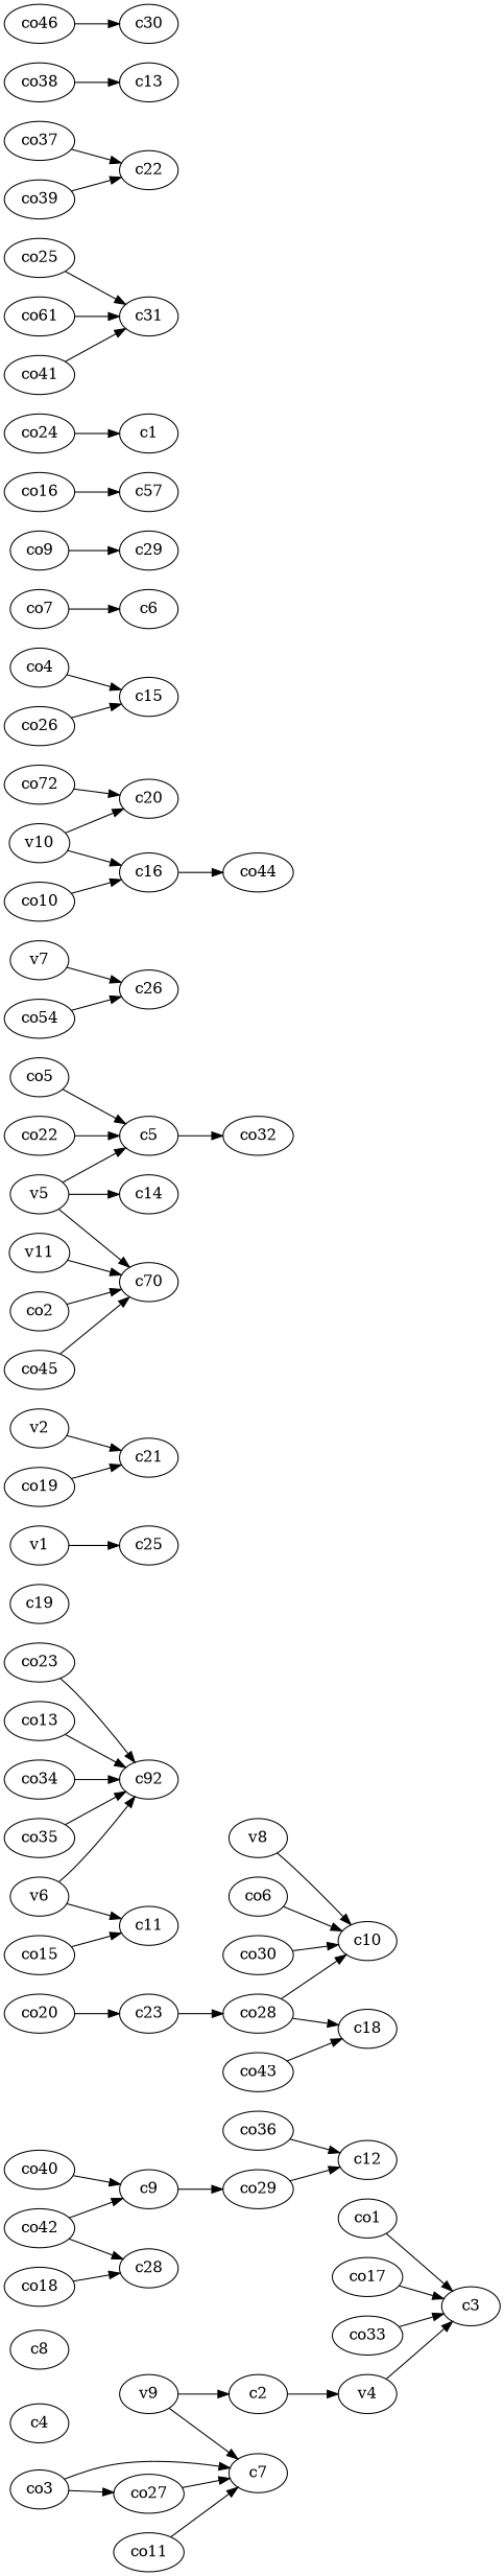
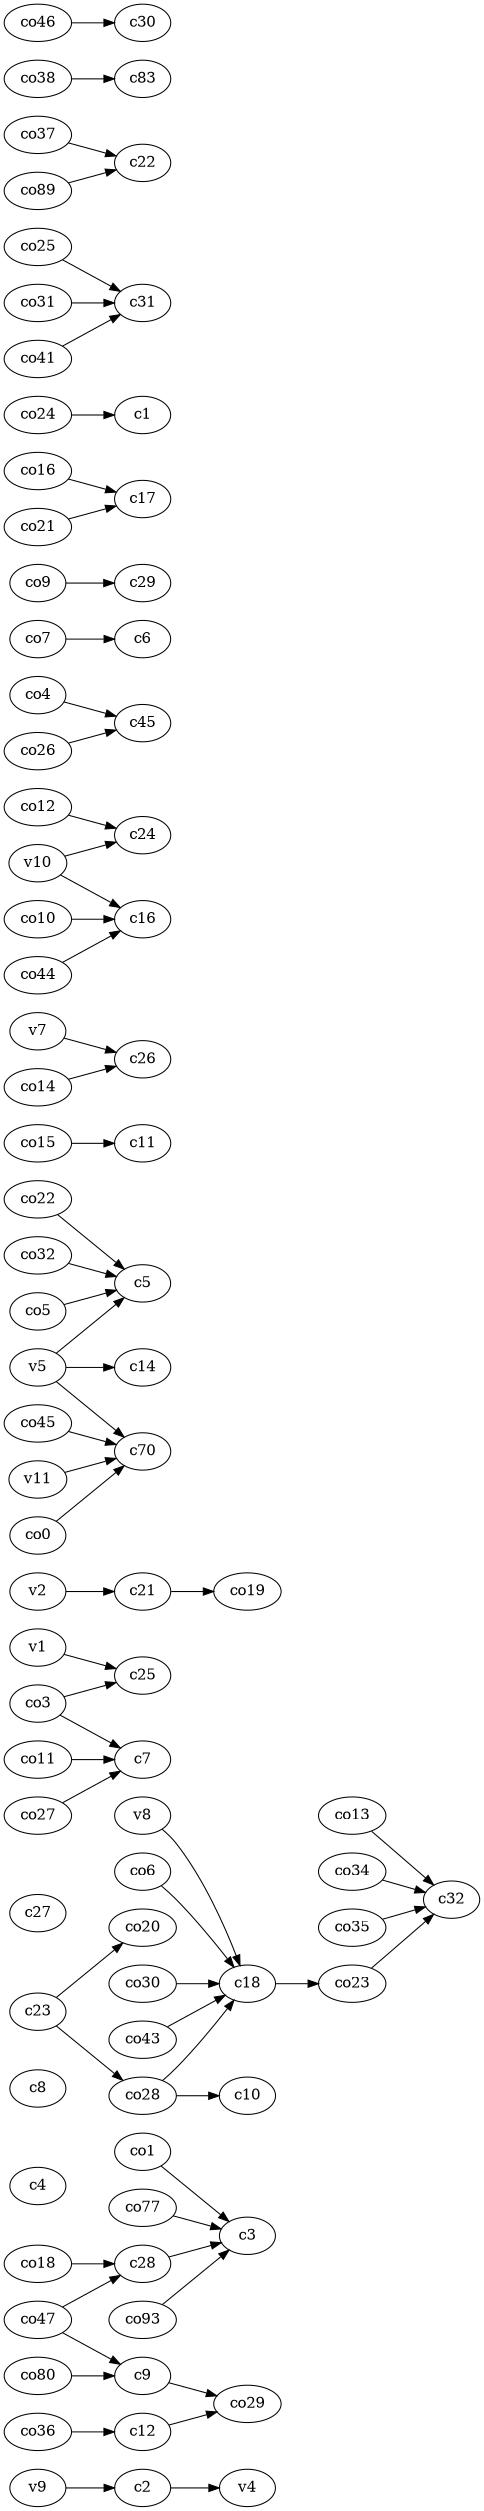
  strict digraph {
    rankdir=LR
    edge [weight=1]
    c2
    v4
    c3
    c4
    c8
    c9
    co29
    c12
    c18
    co23
-   c32 [label=c92]
-   c19
+   c32
+   c27
    v1
    c25
    v2
    c21
    v5
    c5
    c14
    n21 [label=c70]
-   v6
    c11
    v7
    c26
    v8
    v9
    c7
    v10
-   c24 [label=c20]
+   c24
    c16
    v11
    co1
-   co2
+   co2 [label=co0]
    co3
    co4
-   c15
+   c15 [label=c45]
    co5
    co6
    co7
    c6
    co9
    c29
    co10
    co11
-   co12 [label=co72]
+   co12
    co13
-   co14 [label=co54]
+   co14
    co15
    co16
-   c17 [label=c57]
-   co17
+   c17
+   co17 [label=co77]
    co18
    c28
    co19
    co20
    c23
    co28
+   co21
    co22
    co24
    c1
    co25
    c31
    co26
    co27
    c10
    co30
-   co31 [label=co61]
+   co31
    co32
-   co33
+   co33 [label=co93]
    co34
    co35
    co36
    co37
    c22
    co38
-   c13
-   co39
-   co40
+   c13 [label=c83]
+   co39 [label=co89]
+   co40 [label=co80]
    co41
-   co42
+   co42 [label=co47]
    co43
    co44
    co45
    co46
    c30
    c2 -> v4
-   v4 -> c3
+   c28 -> c3
    c9 -> co29
-   co29 -> c12
+   c12 -> co29
+   c18 -> co23
    co23 -> c32
    v1 -> c25
    v2 -> c21
    v5 -> c5
    v5 -> c14
    v5 -> n21
-   v6 -> c32
-   v6 -> c11
    v7 -> c26
-   v8 -> c10
+   v8 -> c18
    v9 -> c2
-   v9 -> c7
    v10 -> c24
    v10 -> c16
    v11 -> n21
    co1 -> c3
    co2 -> n21
-   co3 -> co27
+   co3 -> c25
    co3 -> c7
    co4 -> c15
    co5 -> c5
-   co6 -> c10
+   co6 -> c18
    co7 -> c6
    co9 -> c29
    co10 -> c16
    co11 -> c7
    co12 -> c24
    co13 -> c32
    co14 -> c26
    co15 -> c11
    co16 -> c17
    co17 -> c3
    co18 -> c28
-   co19 -> c21
-   co20 -> c23
+   c21 -> co19
+   c23 -> co20
    c23 -> co28
    co28 -> c18
    co28 -> c10
+   co21 -> c17
    co22 -> c5
    co24 -> c1
    co25 -> c31
    co26 -> c15
    co27 -> c7
-   co30 -> c10
+   co30 -> c18
    co31 -> c31
-   c5 -> co32
+   co32 -> c5
    co33 -> c3
    co34 -> c32
    co35 -> c32
    co36 -> c12
    co37 -> c22
    co38 -> c13
    co39 -> c22
    co40 -> c9
    co41 -> c31
    co42 -> c9
    co42 -> c28
    co43 -> c18
-   c16 -> co44
+   co44 -> c16
    co45 -> n21
    co46 -> c30
  }
